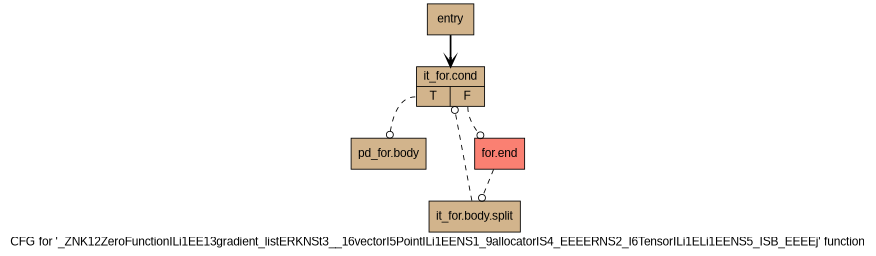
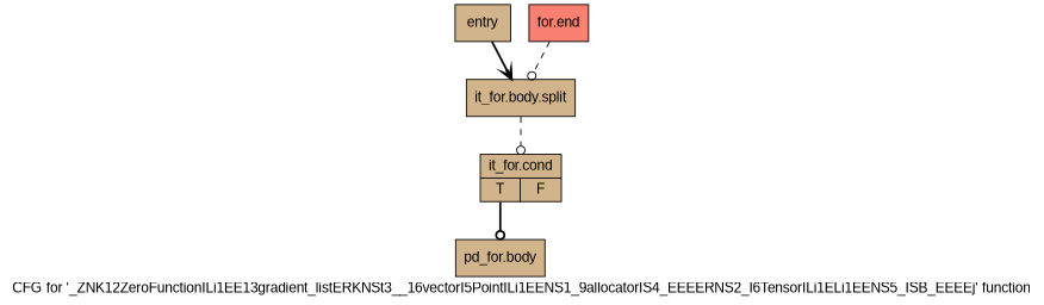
  digraph {
    fontname="Liberation Sans"
    label="CFG for '_ZNK12ZeroFunctionILi1EE13gradient_listERKNSt3__16vectorI5PointILi1EENS1_9allocatorIS4_EEEERNS2_I6TensorILi1ELi1EENS5_ISB_EEEEj' function"
    node [fillcolor=tan fontname="Liberation Sans" shape=record style=filled]
    edge [arrowhead=odot fontname="Liberation Sans" style=dashed]
    n1 [label="{entry}"]
    n2 [label="{it_for.cond|{<s0>T|<s1>F}}"]
    n3 [label="{pd_for.body}"]
    n4 [fillcolor=salmon label="{for.end}"]
    n5 [label="{it_for.body.split}"]
-   n1 -> n2 [arrowhead=vee style=bold]
-   n2 -> n3 [tailport=s0]
-   n2 -> n4 [tailport=s1]
+   n1 -> n5 [arrowhead=vee style=bold]
+   n2 -> n3 [style=bold tailport=s0]
    n4 -> n5
    n5 -> n2
  }
